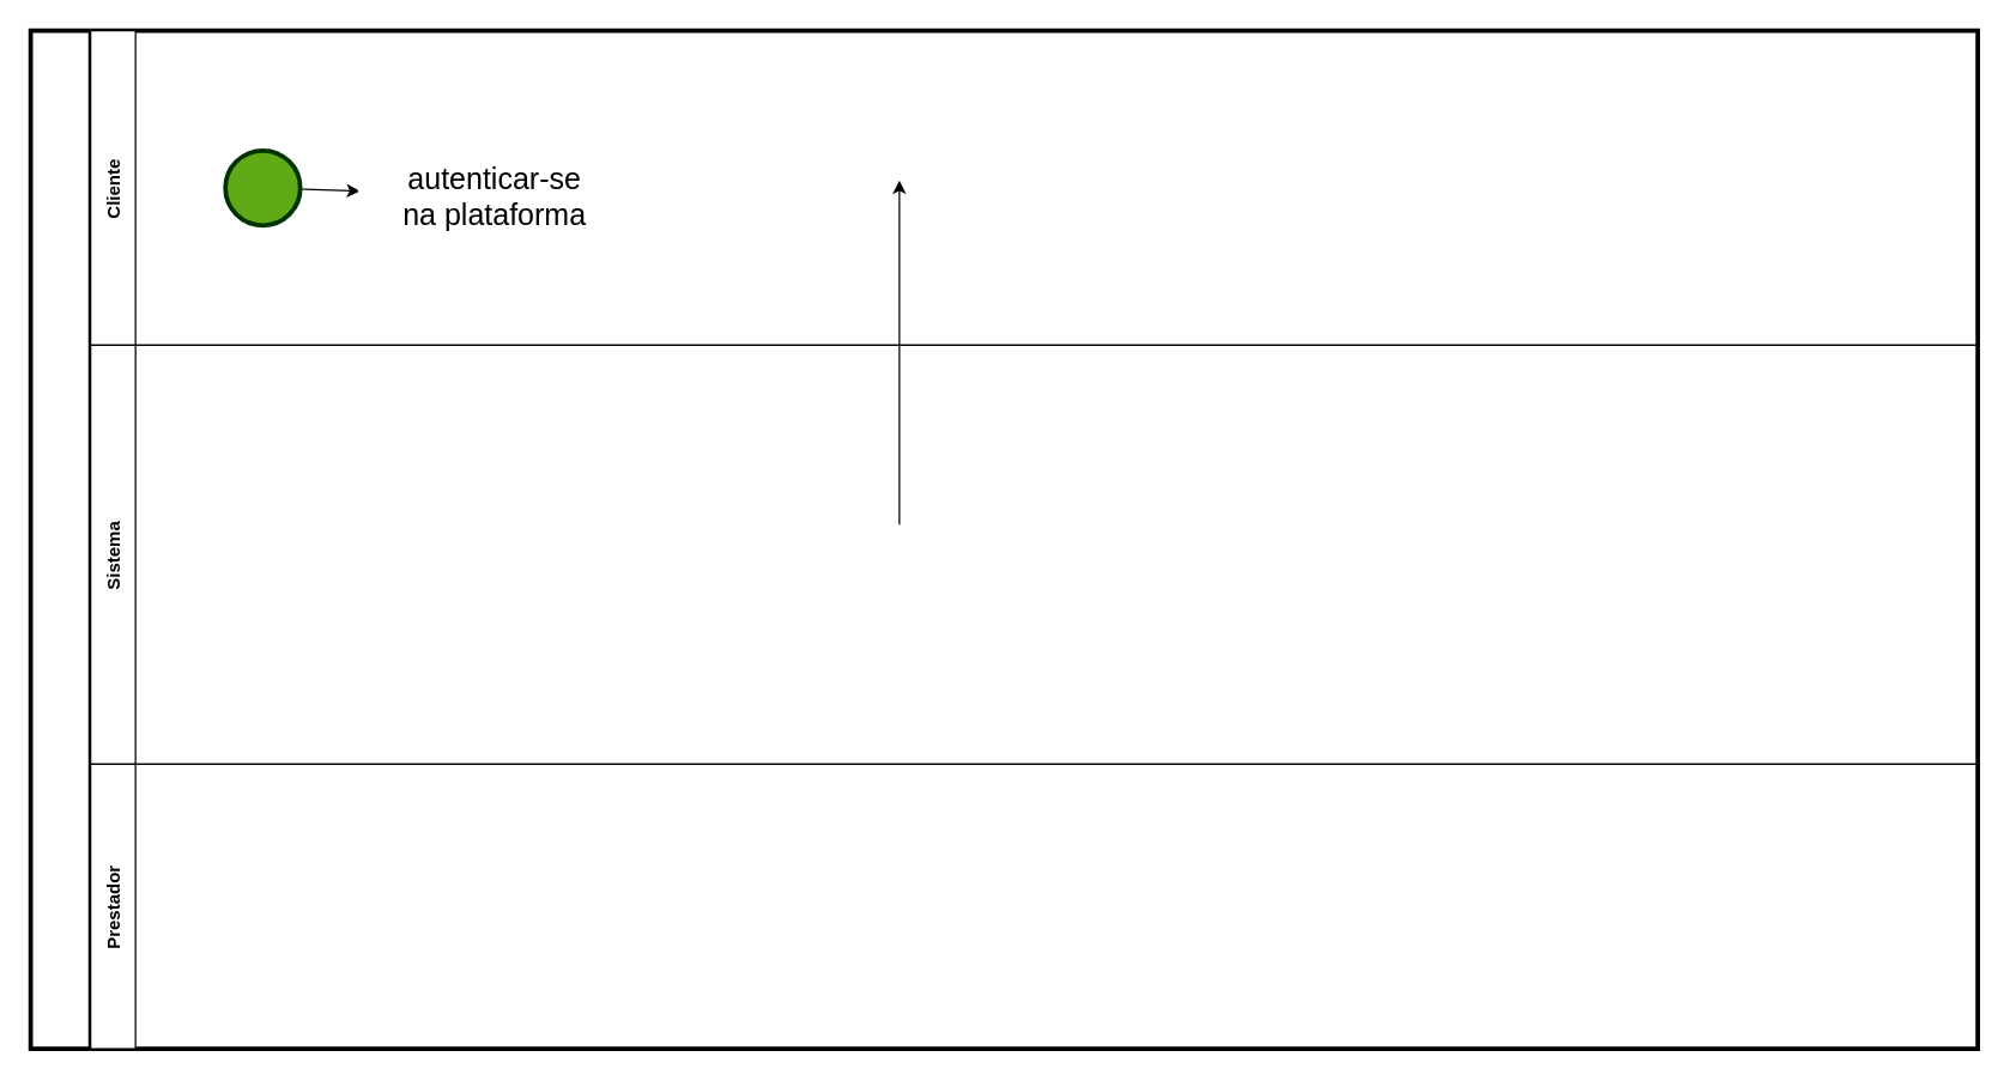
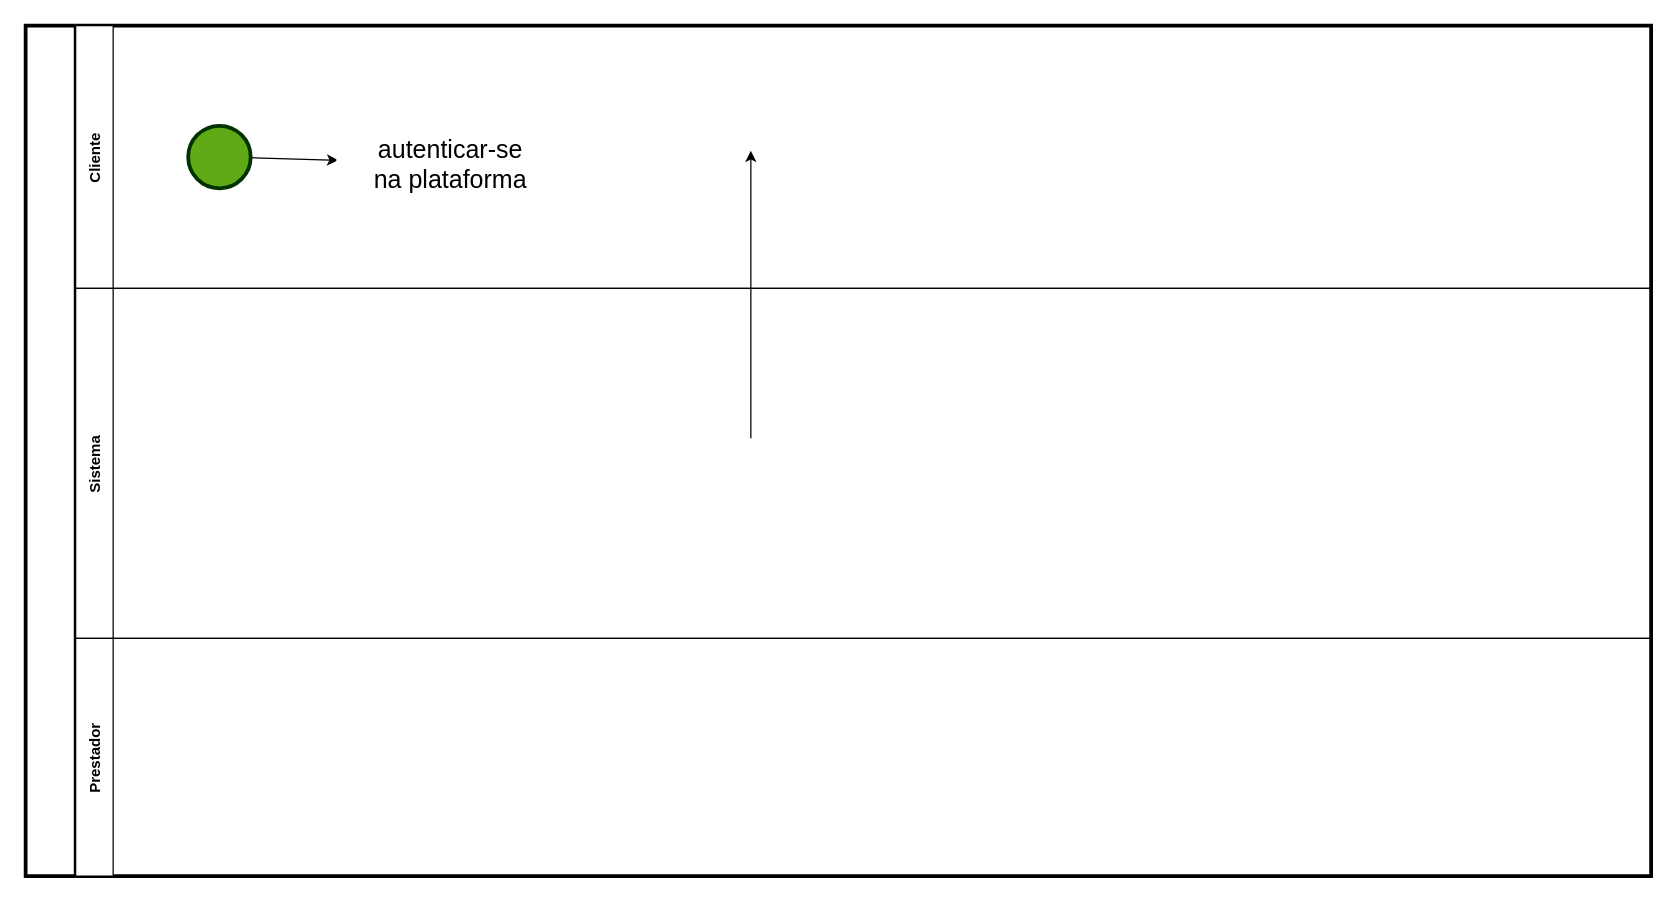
  <mxCell id="0" />
  <mxCell id="1" parent="0" />
  <mxCell id="2" value="" style="swimlane;childLayout=stackLayout;resizeParent=1;resizeParentMax=0;horizontal=0;startSize=40;horizontalStack=0;fontSize=13;strokeWidth=3;" parent="1" vertex="1"><mxGeometry x="20" y="20" width="1300" height="680" as="geometry"><mxRectangle x="140" y="120" width="30" height="50" as="alternateBounds" /></mxGeometry></mxCell>
  <mxCell id="3" value="Cliente" style="swimlane;startSize=30;horizontal=0;" parent="2" vertex="1"><mxGeometry x="40" width="1260" height="210" as="geometry" /></mxCell>
  <mxCell id="4" value="" style="edgeStyle=none;html=1;" edge="1" parent="3" source="5" target="6"><mxGeometry relative="1" as="geometry" /></mxCell>
  <mxCell id="5" value="" style="ellipse;whiteSpace=wrap;html=1;fontSize=13;strokeWidth=3;fillColor=#60a917;fontColor=#ffffff;strokeColor=#003300;" parent="3" vertex="1"><mxGeometry x="90" y="80" width="50" height="50" as="geometry" /></mxCell>
- <mxCell id="6" value="autenticar-se&lt;br&gt;na plataforma" style="whiteSpace=wrap;html=1;fontSize=20;strokeColor=#FFFFFF;strokeWidth=3;" vertex="1" parent="3"><mxGeometry x="180" y="80.0" width="180" height="60" as="geometry" /></mxCell>
+ <mxCell id="6" value="autenticar-se&lt;br&gt;na plataforma" style="whiteSpace=wrap;html=1;fontSize=20;strokeColor=#FFFFFF;strokeWidth=3;" vertex="1" parent="3"><mxGeometry x="210" y="80.0" width="180" height="60" as="geometry" /></mxCell>
  <mxCell id="7" value="Sistema" style="swimlane;startSize=30;horizontal=0;" parent="2" vertex="1"><mxGeometry x="40" y="210" width="1260" height="280" as="geometry" /></mxCell>
  <mxCell id="8" value="Prestador" style="swimlane;startSize=30;horizontal=0;" parent="2" vertex="1"><mxGeometry x="40" y="490" width="1260" height="190" as="geometry" /></mxCell>
  <mxCell id="9" style="edgeStyle=none;html=1;exitX=0.5;exitY=0;exitDx=0;exitDy=0;" edge="1" parent="1"><mxGeometry relative="1" as="geometry"><mxPoint x="600" y="120" as="targetPoint" /><mxPoint x="600" y="350" as="sourcePoint" /></mxGeometry></mxCell>
